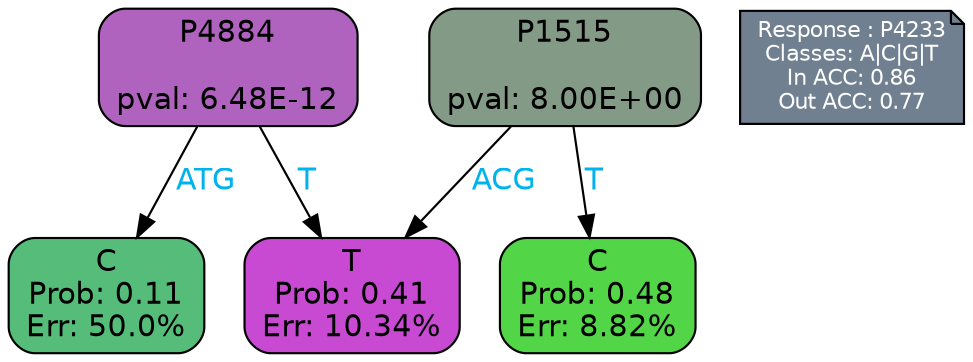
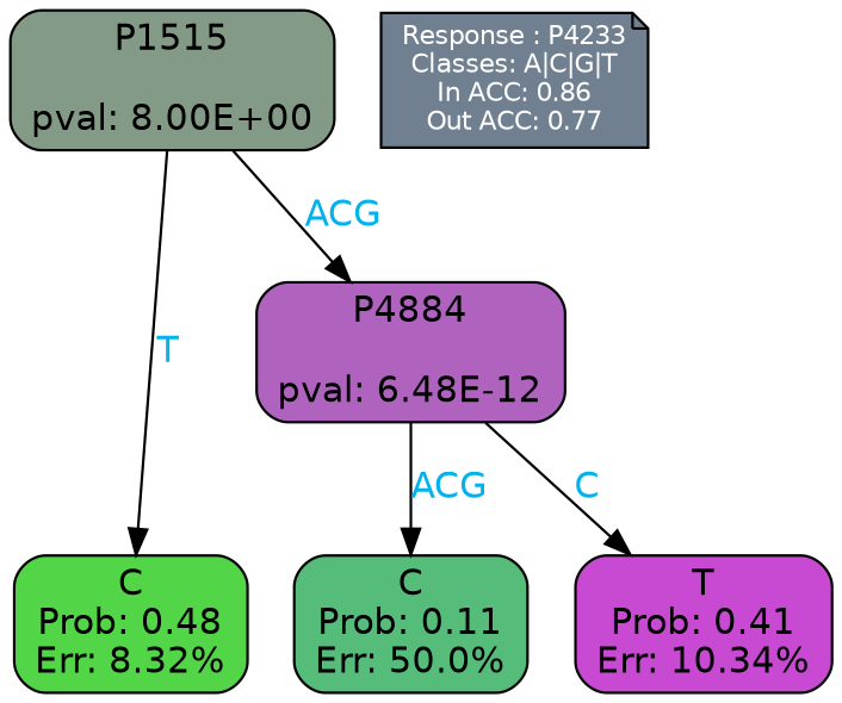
  digraph {
    ranksep=equally
    splines=polylines
    node [color=black fontname=helvetica shape=box style="filled, rounded"]
    edge [fontcolor=deepskyblue2 fontname=helvetica]
    n1 [fillcolor="#55bd79" label="C\nProb: 0.11\nErr: 50.0%"]
    n2 [fillcolor="#c84ad3" label="T\nProb: 0.41\nErr: 10.34%"]
-   n3 [fillcolor="#53d548" label="C\nProb: 0.48\nErr: 8.82%"]
+   n3 [fillcolor="#53d548" label="C\nProb: 0.48\nErr: 8.32%"]
    n4 [align=left fillcolor=slategray fontcolor=white fontsize=10 label="Response : P4233\nClasses: A|C|G|T\nIn ACC: 0.86\nOut ACC: 0.77\n" shape=note style=filled]
    n5 [fillcolor="#839a86" label="P1515\n\npval: 8.00E+00"]
    n6 [fillcolor="#af63bf" label="P4884\n\npval: 6.48E-12"]
    subgraph sub_1 {
      rank=same
      n1
      n2
      n3
    }
    subgraph sub_2 {
      rank=same
      n4
      n5
    }
    n5 -> n3 [label=T]
-   n5 -> n2 [label=ACG]
-   n6 -> n1 [label=ATG]
-   n6 -> n2 [label=T]
+   n5 -> n6 [label=ACG]
+   n6 -> n1 [label=ACG]
+   n6 -> n2 [label=C]
  }
